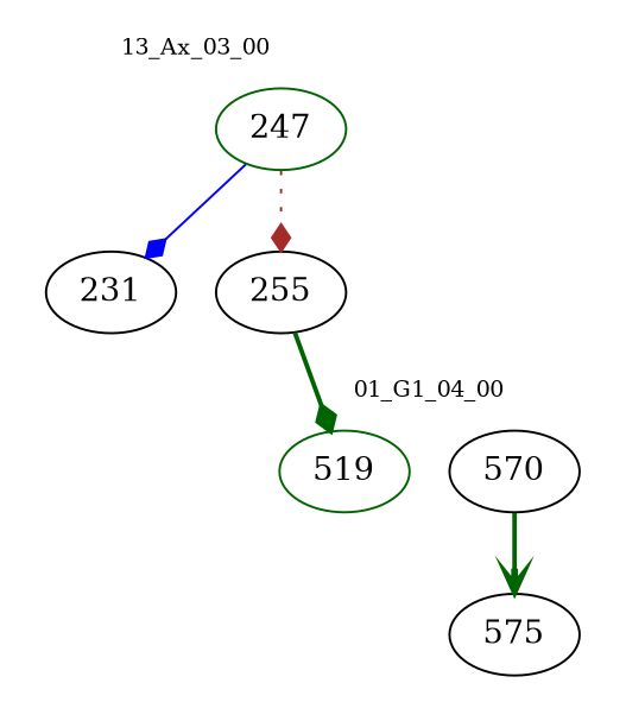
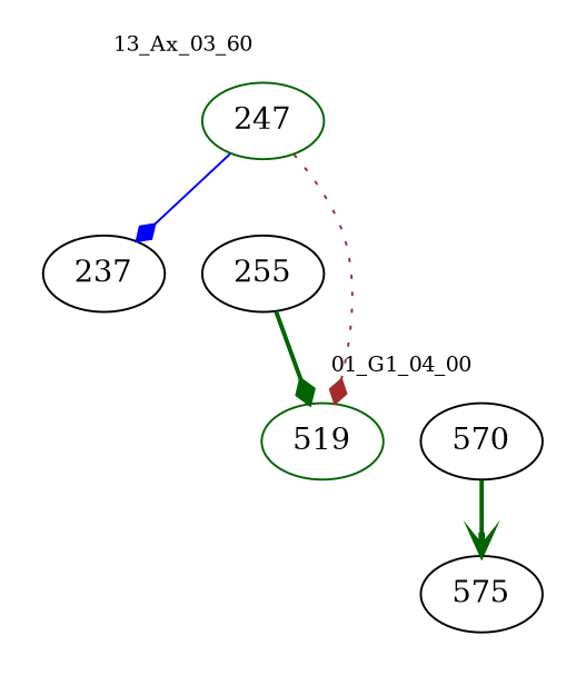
  digraph {
    node [color=black]
    edge [arrowhead=diamond color=darkgreen style=bold]
    n1 [color=darkgreen label=247]
-   n2 [label=231]
+   n2 [label=237]
    n3 [label=255]
    n4 [label=570]
    n5 [color=darkgreen label=519]
    n6 [label=575]
    subgraph cluster_1 {
      color=white
      fontsize=10
-     label="13_Ax_03_00"
+     label="13_Ax_03_60"
      n1
      n2
      n3
    }
    subgraph cluster_2 {
      color=white
      fontsize=10
      label="01_G1_04_00"
      n4
      n5
      n6
    }
    n1 -> n2 [color=blue style=solid]
-   n1 -> n3 [color=brown style=dotted]
+   n1 -> n5 [color=brown style=dotted]
    n3 -> n5
    n4 -> n6 [arrowhead=vee]
  }
